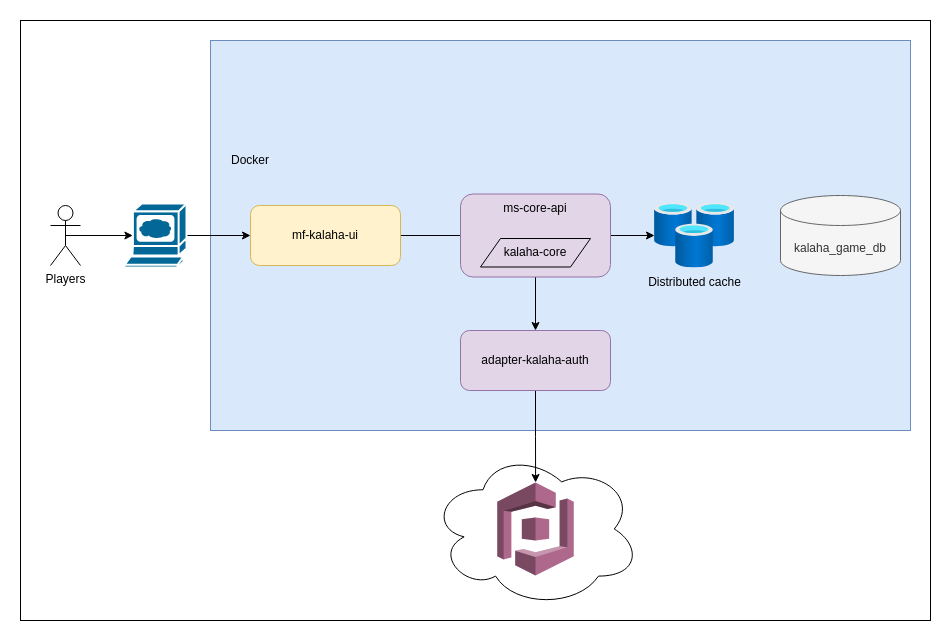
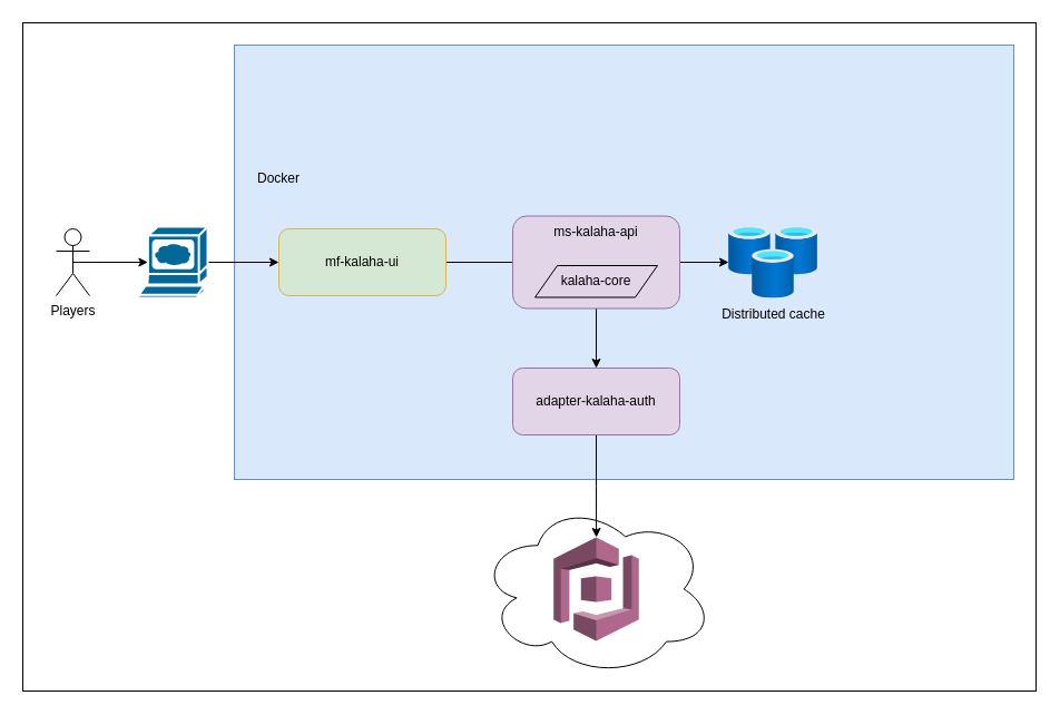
  <mxCell id="0" />
  <mxCell id="1" parent="0" />
  <mxCell id="2" value="" style="rounded=0;whiteSpace=wrap;html=1;" parent="1" vertex="1"><mxGeometry x="20" y="20" width="910" height="600" as="geometry" /></mxCell>
  <mxCell id="3" value="" style="rounded=0;whiteSpace=wrap;html=1;fillColor=#dae8fc;strokeColor=#6c8ebf;" parent="1" vertex="1"><mxGeometry x="210" y="40" width="700" height="390" as="geometry" /></mxCell>
  <mxCell id="4" value="Docker" style="text;html=1;strokeColor=none;fillColor=none;align=center;verticalAlign=middle;whiteSpace=wrap;rounded=0;" parent="1" vertex="1"><mxGeometry x="220" y="145" width="60" height="30" as="geometry" /></mxCell>
  <mxCell id="5" style="edgeStyle=orthogonalEdgeStyle;rounded=0;orthogonalLoop=1;jettySize=auto;html=1;exitX=1;exitY=0.5;exitDx=0;exitDy=0;endArrow=none;" parent="1" source="6" target="9" edge="1"><mxGeometry relative="1" as="geometry" /></mxCell>
- <mxCell id="6" value="mf-kalaha-ui" style="rounded=1;whiteSpace=wrap;html=1;fillColor=#fff2cc;strokeColor=#d6b656;" parent="1" vertex="1"><mxGeometry x="250" y="205" width="150" height="60" as="geometry" /></mxCell>
+ <mxCell id="6" value="mf-kalaha-ui" style="rounded=1;whiteSpace=wrap;html=1;fillColor=#d5e8d4;strokeColor=#d6b656;" parent="1" vertex="1"><mxGeometry x="250" y="205" width="150" height="60" as="geometry" /></mxCell>
  <mxCell id="7" style="edgeStyle=orthogonalEdgeStyle;rounded=0;orthogonalLoop=1;jettySize=auto;html=1;exitX=0.5;exitY=1;exitDx=0;exitDy=0;entryX=0.5;entryY=0;entryDx=0;entryDy=0;" parent="1" source="9" target="19" edge="1"><mxGeometry relative="1" as="geometry" /></mxCell>
  <mxCell id="8" style="edgeStyle=orthogonalEdgeStyle;rounded=0;orthogonalLoop=1;jettySize=auto;html=1;exitX=1;exitY=0.5;exitDx=0;exitDy=0;" edge="1" parent="1" source="9" target="20"><mxGeometry relative="1" as="geometry" /></mxCell>
- <mxCell id="9" value="ms-core-api" style="rounded=1;whiteSpace=wrap;html=1;fillColor=#e1d5e7;strokeColor=#9673a6;verticalAlign=top;" parent="1" vertex="1"><mxGeometry x="460" y="193.5" width="150" height="83" as="geometry" /></mxCell>
+ <mxCell id="9" value="ms-kalaha-api" style="rounded=1;whiteSpace=wrap;html=1;fillColor=#e1d5e7;strokeColor=#9673a6;verticalAlign=top;" parent="1" vertex="1"><mxGeometry x="460" y="193.5" width="150" height="83" as="geometry" /></mxCell>
  <mxCell id="10" style="edgeStyle=orthogonalEdgeStyle;rounded=0;orthogonalLoop=1;jettySize=auto;html=1;exitX=0.5;exitY=0.5;exitDx=0;exitDy=0;exitPerimeter=0;entryX=0.135;entryY=0.5;entryDx=0;entryDy=0;entryPerimeter=0;" parent="1" source="11" target="13" edge="1"><mxGeometry relative="1" as="geometry" /></mxCell>
  <mxCell id="11" value="Players" style="shape=umlActor;verticalLabelPosition=bottom;verticalAlign=top;html=1;outlineConnect=0;" parent="1" vertex="1"><mxGeometry x="50" y="205" width="30" height="60" as="geometry" /></mxCell>
  <mxCell id="12" style="edgeStyle=orthogonalEdgeStyle;rounded=0;orthogonalLoop=1;jettySize=auto;html=1;exitX=1;exitY=0.5;exitDx=0;exitDy=0;exitPerimeter=0;entryX=0;entryY=0.5;entryDx=0;entryDy=0;" parent="1" source="13" target="6" edge="1"><mxGeometry relative="1" as="geometry" /></mxCell>
  <mxCell id="13" value="" style="shape=mxgraph.cisco.computers_and_peripherals.web_browser;html=1;pointerEvents=1;dashed=0;fillColor=#036897;strokeColor=#ffffff;strokeWidth=2;verticalLabelPosition=bottom;verticalAlign=top;align=center;outlineConnect=0;" parent="1" vertex="1"><mxGeometry x="124" y="203" width="62" height="64" as="geometry" /></mxCell>
  <mxCell id="14" value="kalaha-core" style="shape=parallelogram;perimeter=parallelogramPerimeter;whiteSpace=wrap;html=1;fixedSize=1;fillColor=#e1d5e7;strokeColor=default;" parent="1" vertex="1"><mxGeometry x="480" y="238" width="110" height="28.5" as="geometry" /></mxCell>
- <mxCell id="15" value="kalaha_game_db" style="shape=cylinder3;whiteSpace=wrap;html=1;boundedLbl=1;backgroundOutline=1;size=15;fillColor=#f5f5f5;fontColor=#333333;strokeColor=#666666;" parent="1" vertex="1"><mxGeometry x="780" y="195" width="120" height="80" as="geometry" /></mxCell>
  <mxCell id="16" value="" style="ellipse;shape=cloud;whiteSpace=wrap;html=1;strokeColor=default;fillColor=default;gradientColor=none;verticalAlign=middle;horizontal=1;" parent="1" vertex="1"><mxGeometry x="430" y="450" width="210" height="157" as="geometry" /></mxCell>
  <mxCell id="17" value="" style="outlineConnect=0;dashed=0;verticalLabelPosition=bottom;verticalAlign=top;align=center;html=1;shape=mxgraph.aws3.cognito;fillColor=#AD688B;gradientColor=none;strokeColor=default;" parent="1" vertex="1"><mxGeometry x="496.75" y="482" width="76.5" height="93" as="geometry" /></mxCell>
  <mxCell id="18" style="edgeStyle=orthogonalEdgeStyle;rounded=0;orthogonalLoop=1;jettySize=auto;html=1;exitX=0.5;exitY=1;exitDx=0;exitDy=0;" parent="1" source="19" target="17" edge="1"><mxGeometry relative="1" as="geometry" /></mxCell>
  <mxCell id="19" value="adapter-kalaha-auth" style="rounded=1;whiteSpace=wrap;html=1;fillColor=#e1d5e7;strokeColor=#9673a6;verticalAlign=middle;" parent="1" vertex="1"><mxGeometry x="460" y="330" width="150" height="60" as="geometry" /></mxCell>
  <mxCell id="20" value="Distributed cache" style="aspect=fixed;html=1;points=[];align=center;image;fontSize=12;image=img/lib/azure2/databases/Cache_Redis.svg;labelBackgroundColor=none;" vertex="1" parent="1"><mxGeometry x="654" y="202.5" width="80" height="65" as="geometry" /></mxCell>
